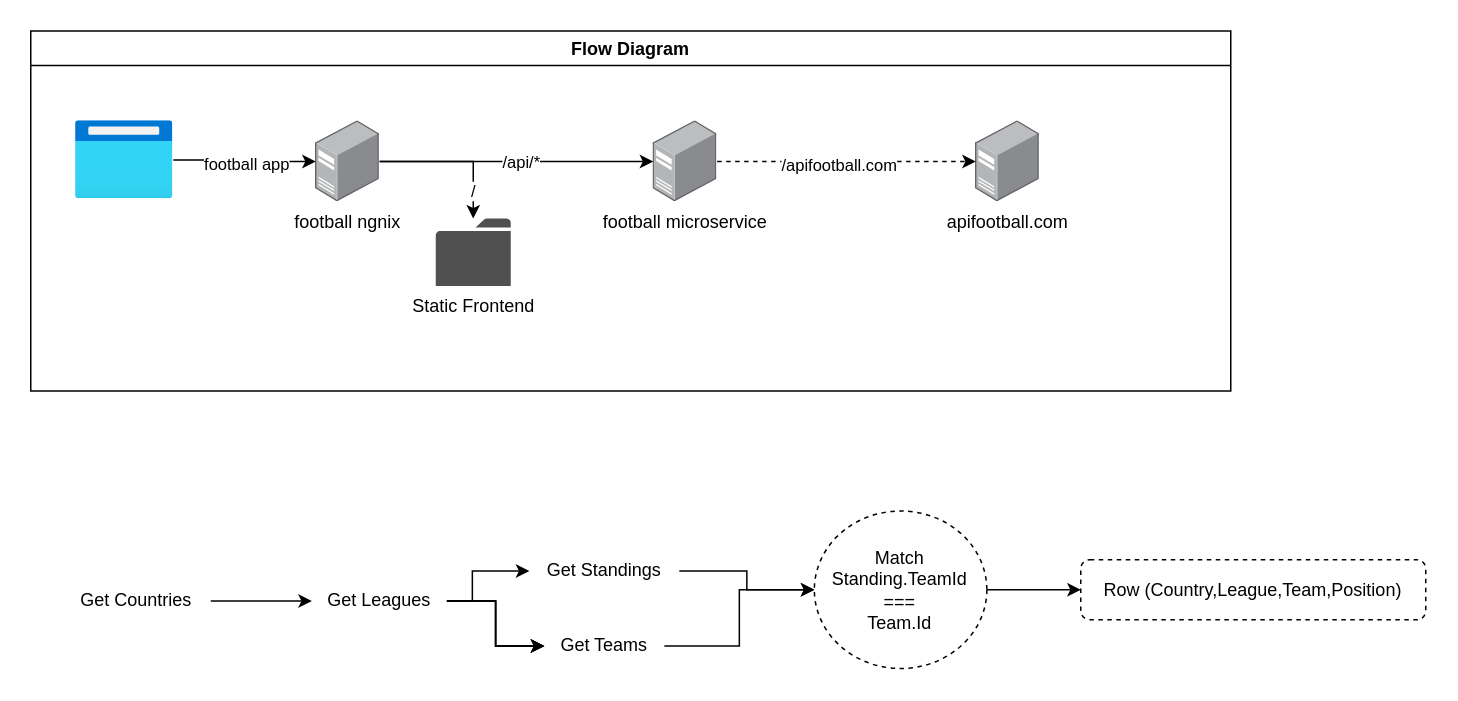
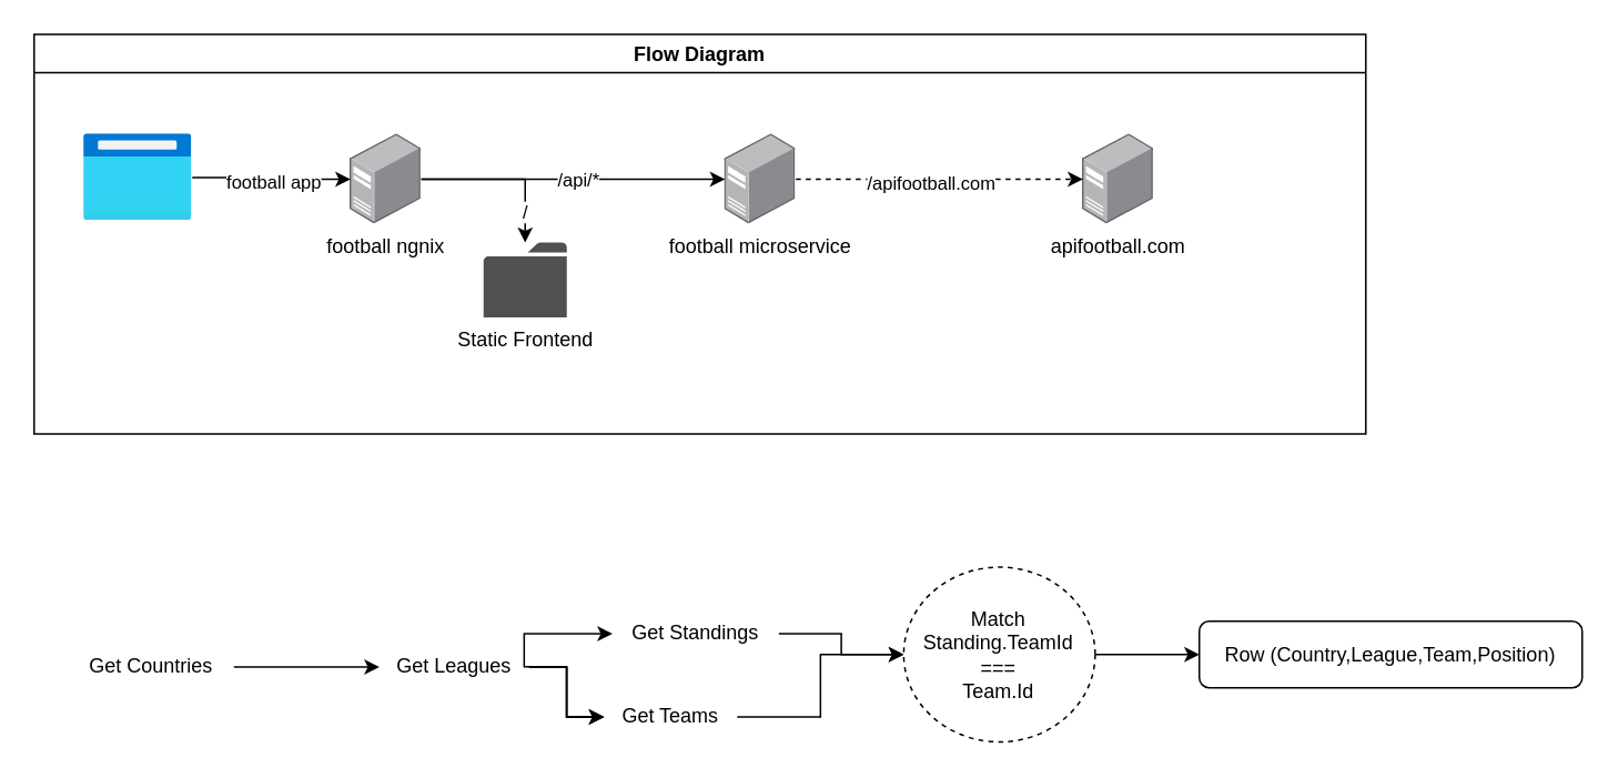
  <mxCell id="0" />
  <mxCell id="1" parent="0" />
  <mxCell id="2" value="apifootball.com" style="image;points=[];aspect=fixed;html=1;align=center;shadow=0;dashed=0;image=img/lib/allied_telesis/computer_and_terminals/Server_Desktop.svg;" vertex="1" parent="1"><mxGeometry x="650" y="80" width="42.6" height="54" as="geometry" /></mxCell>
  <mxCell id="3" value="" style="edgeStyle=orthogonalEdgeStyle;rounded=0;orthogonalLoop=1;jettySize=auto;html=1;dashed=1;" edge="1" parent="1" source="5" target="2"><mxGeometry relative="1" as="geometry"><mxPoint x="557.6" y="107" as="targetPoint" /></mxGeometry></mxCell>
  <mxCell id="4" value="/apifootball.com" style="edgeLabel;html=1;align=center;verticalAlign=middle;resizable=0;points=[];" vertex="1" connectable="0" parent="3"><mxGeometry x="-0.056" y="-2" relative="1" as="geometry"><mxPoint as="offset" /></mxGeometry></mxCell>
  <mxCell id="5" value="football microservice" style="image;points=[];aspect=fixed;html=1;align=center;shadow=0;dashed=0;image=img/lib/allied_telesis/computer_and_terminals/Server_Desktop.svg;" vertex="1" parent="1"><mxGeometry x="435" y="80" width="42.6" height="54" as="geometry" /></mxCell>
  <mxCell id="6" value="" style="edgeStyle=orthogonalEdgeStyle;rounded=0;orthogonalLoop=1;jettySize=auto;html=1;" edge="1" parent="1" source="10" target="5"><mxGeometry relative="1" as="geometry"><mxPoint x="332.6" y="107" as="targetPoint" /></mxGeometry></mxCell>
  <mxCell id="7" value="/api/*" style="edgeLabel;html=1;align=center;verticalAlign=middle;resizable=0;points=[];" vertex="1" connectable="0" parent="6"><mxGeometry x="0.035" relative="1" as="geometry"><mxPoint as="offset" /></mxGeometry></mxCell>
  <mxCell id="8" value="" style="edgeStyle=orthogonalEdgeStyle;rounded=0;orthogonalLoop=1;jettySize=auto;html=1;" edge="1" parent="1" source="10" target="11"><mxGeometry relative="1" as="geometry"><mxPoint x="332.6" y="107" as="targetPoint" /></mxGeometry></mxCell>
  <mxCell id="9" value="/" style="edgeLabel;html=1;align=center;verticalAlign=middle;resizable=0;points=[];" vertex="1" connectable="0" parent="8"><mxGeometry x="0.638" y="-1" relative="1" as="geometry"><mxPoint as="offset" /></mxGeometry></mxCell>
  <mxCell id="10" value="football ngnix" style="image;points=[];aspect=fixed;html=1;align=center;shadow=0;dashed=0;image=img/lib/allied_telesis/computer_and_terminals/Server_Desktop.svg;" vertex="1" parent="1"><mxGeometry x="210" y="80" width="42.6" height="54" as="geometry" /></mxCell>
  <mxCell id="11" value="Static Frontend" style="sketch=0;pointerEvents=1;shadow=0;dashed=0;html=1;strokeColor=none;fillColor=#505050;labelPosition=center;verticalLabelPosition=bottom;verticalAlign=top;outlineConnect=0;align=center;shape=mxgraph.office.concepts.folder;" vertex="1" parent="1"><mxGeometry x="290" y="145" width="50" height="45" as="geometry" /></mxCell>
  <mxCell id="12" value="" style="edgeStyle=orthogonalEdgeStyle;rounded=0;orthogonalLoop=1;jettySize=auto;html=1;" edge="1" parent="1" source="14" target="10"><mxGeometry relative="1" as="geometry" /></mxCell>
  <mxCell id="13" value="football app" style="edgeLabel;html=1;align=center;verticalAlign=middle;resizable=0;points=[];" vertex="1" connectable="0" parent="12"><mxGeometry x="0.011" y="-1" relative="1" as="geometry"><mxPoint as="offset" /></mxGeometry></mxCell>
  <mxCell id="14" value="" style="image;aspect=fixed;html=1;points=[];align=center;fontSize=12;image=img/lib/azure2/general/Browser.svg;" vertex="1" parent="1"><mxGeometry x="50" y="80" width="65" height="52" as="geometry" /></mxCell>
  <mxCell id="15" value="Flow Diagram" style="swimlane;" vertex="1" parent="1"><mxGeometry x="20" y="20" width="800" height="240" as="geometry" /></mxCell>
  <mxCell id="16" value="" style="edgeStyle=orthogonalEdgeStyle;rounded=0;orthogonalLoop=1;jettySize=auto;html=1;" edge="1" parent="1" source="17" target="21"><mxGeometry relative="1" as="geometry" /></mxCell>
  <mxCell id="17" value="Get Countries" style="text;html=1;align=center;verticalAlign=middle;resizable=0;points=[];autosize=1;strokeColor=none;fillColor=none;" vertex="1" parent="1"><mxGeometry x="40" y="385" width="100" height="30" as="geometry" /></mxCell>
  <mxCell id="18" value="" style="edgeStyle=orthogonalEdgeStyle;rounded=0;orthogonalLoop=1;jettySize=auto;html=1;" edge="1" parent="1" source="21" target="23"><mxGeometry relative="1" as="geometry" /></mxCell>
  <mxCell id="19" value="" style="edgeStyle=orthogonalEdgeStyle;rounded=0;orthogonalLoop=1;jettySize=auto;html=1;" edge="1" parent="1" source="21" target="23"><mxGeometry relative="1" as="geometry" /></mxCell>
  <mxCell id="20" value="" style="edgeStyle=orthogonalEdgeStyle;rounded=0;orthogonalLoop=1;jettySize=auto;html=1;" edge="1" parent="1" source="21" target="23"><mxGeometry relative="1" as="geometry" /></mxCell>
- <mxCell id="21" value="Get Leagues" style="text;html=1;align=center;verticalAlign=middle;resizable=0;points=[];autosize=1;strokeColor=none;fillColor=none;" vertex="1" parent="1"><mxGeometry x="207.4" y="385" width="90" height="30" as="geometry" /></mxCell>
+ <mxCell id="21" value="Get Leagues" style="text;html=1;align=center;verticalAlign=middle;resizable=0;points=[];autosize=1;strokeColor=none;fillColor=none;" vertex="1" parent="1"><mxGeometry x="227.4" y="385" width="90" height="30" as="geometry" /></mxCell>
  <mxCell id="22" value="" style="edgeStyle=orthogonalEdgeStyle;rounded=0;orthogonalLoop=1;jettySize=auto;html=1;" edge="1" parent="1" source="23" target="28"><mxGeometry relative="1" as="geometry" /></mxCell>
  <mxCell id="23" value="Get Teams" style="text;html=1;align=center;verticalAlign=middle;resizable=0;points=[];autosize=1;strokeColor=none;fillColor=none;" vertex="1" parent="1"><mxGeometry x="362.4" y="415" width="80" height="30" as="geometry" /></mxCell>
  <mxCell id="24" value="" style="edgeStyle=orthogonalEdgeStyle;rounded=0;orthogonalLoop=1;jettySize=auto;html=1;" edge="1" parent="1" source="25" target="28"><mxGeometry relative="1" as="geometry" /></mxCell>
- <mxCell id="25" value="Get Standings" style="text;html=1;align=center;verticalAlign=middle;resizable=0;points=[];autosize=1;strokeColor=none;fillColor=none;" vertex="1" parent="1"><mxGeometry x="352.4" y="365" width="100" height="30" as="geometry" /></mxCell>
+ <mxCell id="25" value="Get Standings" style="text;html=1;align=center;verticalAlign=middle;resizable=0;points=[];autosize=1;strokeColor=none;fillColor=none;" vertex="1" parent="1"><mxGeometry x="367.4" y="365" width="100" height="30" as="geometry" /></mxCell>
  <mxCell id="26" value="" style="edgeStyle=orthogonalEdgeStyle;rounded=0;orthogonalLoop=1;jettySize=auto;html=1;exitX=1.001;exitY=0.494;exitDx=0;exitDy=0;exitPerimeter=0;" edge="1" parent="1" source="21" target="25"><mxGeometry relative="1" as="geometry"><mxPoint x="287.4" y="410" as="sourcePoint" /><mxPoint x="372.4" y="440" as="targetPoint" /><Array as="points"><mxPoint x="314.4" y="400" /><mxPoint x="314.4" y="380" /></Array></mxGeometry></mxCell>
  <mxCell id="27" value="" style="edgeStyle=orthogonalEdgeStyle;rounded=0;orthogonalLoop=1;jettySize=auto;html=1;" edge="1" parent="1" source="28" target="29"><mxGeometry relative="1" as="geometry"><mxPoint x="680" y="419" as="targetPoint" /></mxGeometry></mxCell>
  <mxCell id="28" value="Match&lt;div&gt;Standing.TeamId&lt;/div&gt;&lt;div&gt;===&lt;/div&gt;&lt;div&gt;Team.Id&lt;/div&gt;" style="ellipse;whiteSpace=wrap;html=1;dashed=1;" vertex="1" parent="1"><mxGeometry x="542.4" y="340" width="115" height="105" as="geometry" /></mxCell>
- <mxCell id="29" value="&lt;span style=&quot;text-align: left; text-wrap: nowrap;&quot;&gt;Row (Country,League,Team,Position)&lt;/span&gt;" style="rounded=1;whiteSpace=wrap;html=1;dashed=1;" vertex="1" parent="1"><mxGeometry x="720" y="372.5" width="230" height="40" as="geometry" /></mxCell>
+ <mxCell id="29" value="&lt;span style=&quot;text-align: left; text-wrap: nowrap;&quot;&gt;Row (Country,League,Team,Position)&lt;/span&gt;" style="rounded=1;whiteSpace=wrap;html=1;" vertex="1" parent="1"><mxGeometry x="720" y="372.5" width="230" height="40" as="geometry" /></mxCell>
